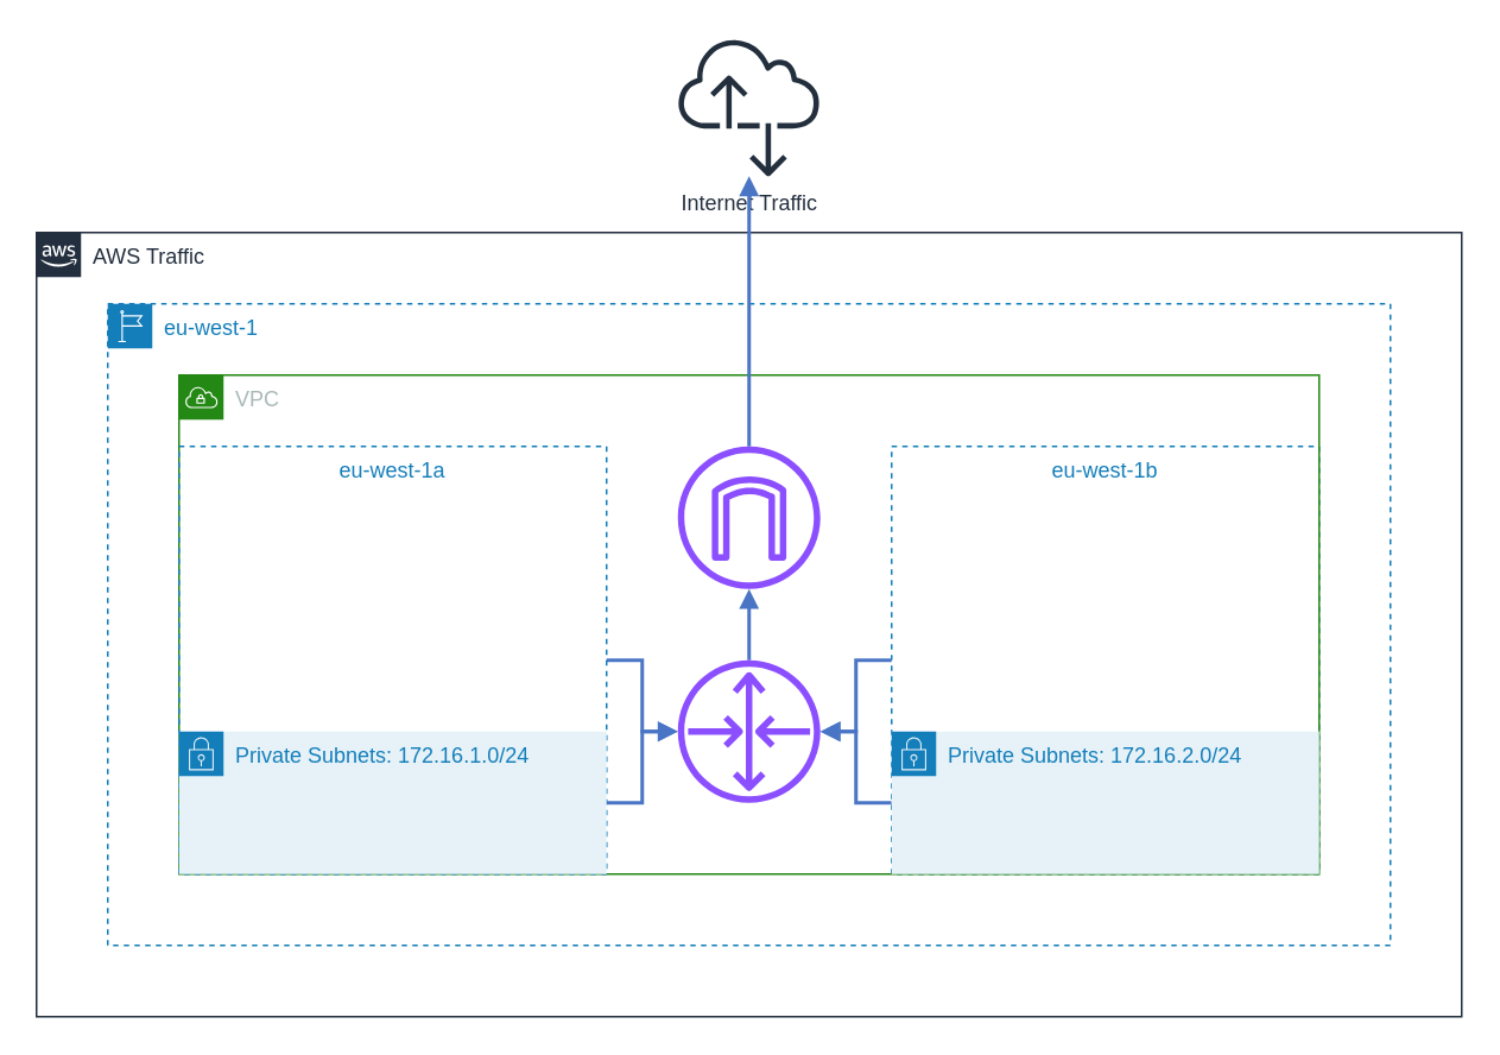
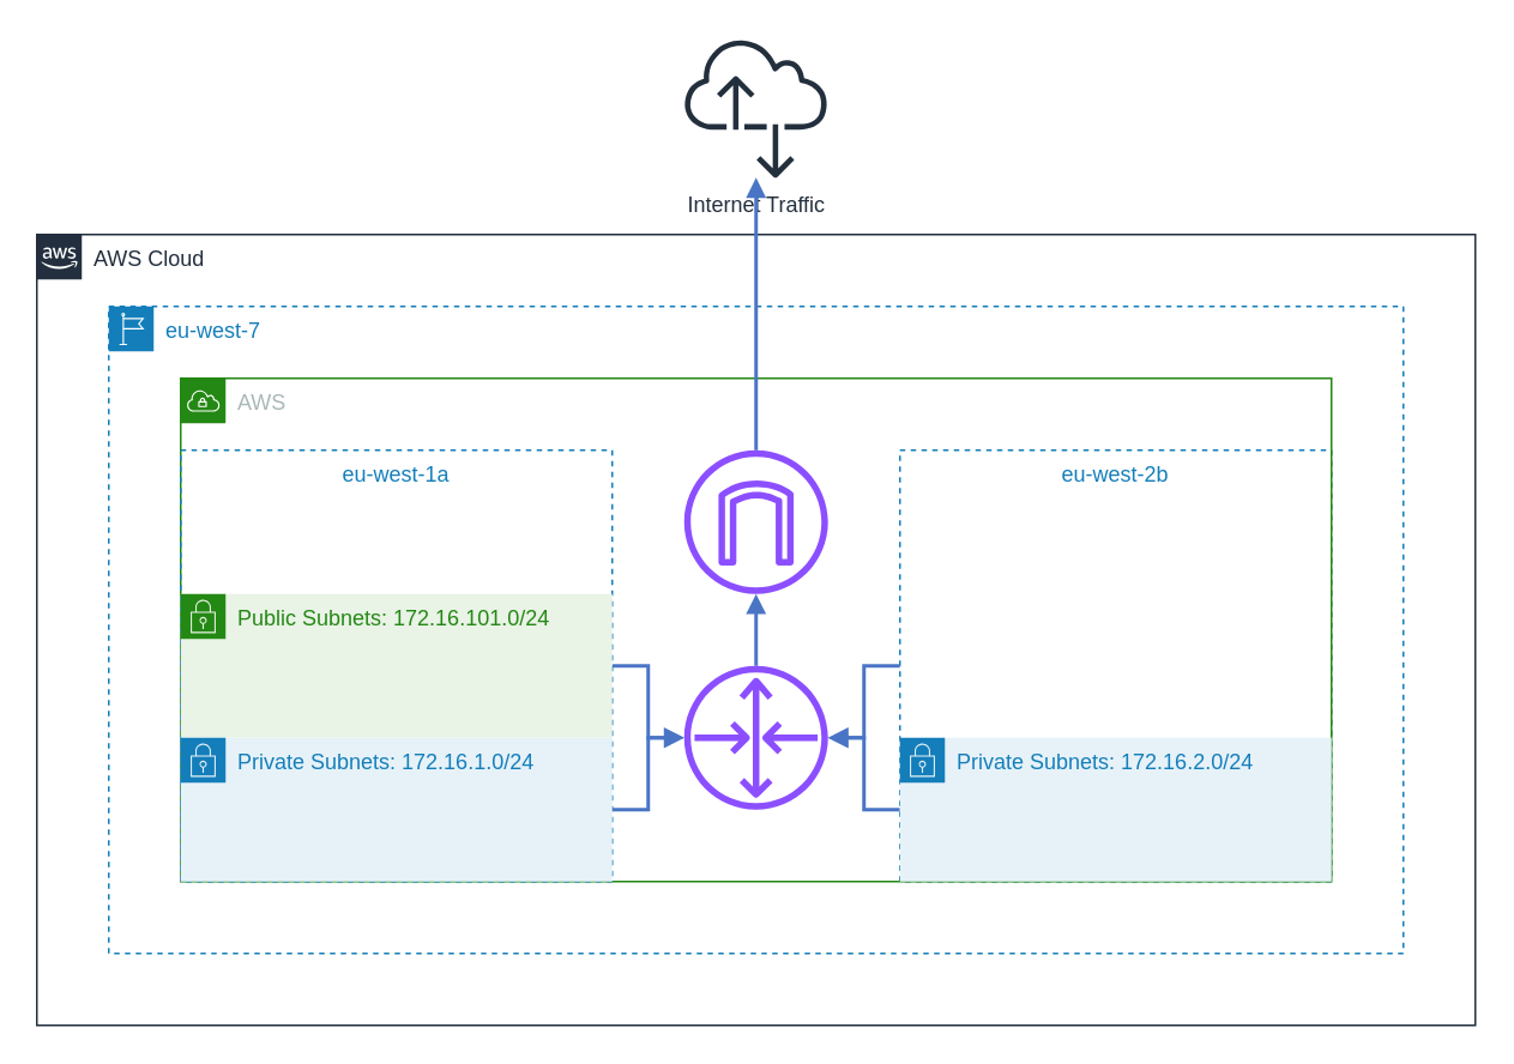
  <mxCell id="0" />
  <mxCell id="1" parent="0" />
- <mxCell id="2" value="eu-west-1b" style="fillColor=none;strokeColor=#147EBA;dashed=1;verticalAlign=top;fontStyle=0;fontColor=#147EBA;whiteSpace=wrap;html=1;" parent="1" vertex="1"><mxGeometry x="500" y="250" width="240" height="240" as="geometry" /></mxCell>
- <mxCell id="3" value="eu-west-1" style="points=[[0,0],[0.25,0],[0.5,0],[0.75,0],[1,0],[1,0.25],[1,0.5],[1,0.75],[1,1],[0.75,1],[0.5,1],[0.25,1],[0,1],[0,0.75],[0,0.5],[0,0.25]];outlineConnect=0;gradientColor=none;html=1;whiteSpace=wrap;fontSize=12;fontStyle=0;container=1;pointerEvents=0;collapsible=0;recursiveResize=0;shape=mxgraph.aws4.group;grIcon=mxgraph.aws4.group_region;strokeColor=#147EBA;fillColor=none;verticalAlign=top;align=left;spacingLeft=30;fontColor=#147EBA;dashed=1;" parent="1" vertex="1"><mxGeometry x="60" y="170" width="720" height="360" as="geometry" /></mxCell>
- <mxCell id="4" value="VPC" style="points=[[0,0],[0.25,0],[0.5,0],[0.75,0],[1,0],[1,0.25],[1,0.5],[1,0.75],[1,1],[0.75,1],[0.5,1],[0.25,1],[0,1],[0,0.75],[0,0.5],[0,0.25]];outlineConnect=0;gradientColor=none;html=1;whiteSpace=wrap;fontSize=12;fontStyle=0;container=1;pointerEvents=0;collapsible=0;recursiveResize=0;shape=mxgraph.aws4.group;grIcon=mxgraph.aws4.group_vpc;strokeColor=#248814;fillColor=none;verticalAlign=top;align=left;spacingLeft=30;fontColor=#AAB7B8;dashed=0;" parent="3" vertex="1"><mxGeometry x="40" y="40" width="640" height="280" as="geometry" /></mxCell>
+ <mxCell id="2" value="eu-west-2b" style="fillColor=none;strokeColor=#147EBA;dashed=1;verticalAlign=top;fontStyle=0;fontColor=#147EBA;whiteSpace=wrap;html=1;" parent="1" vertex="1"><mxGeometry x="500" y="250" width="240" height="240" as="geometry" /></mxCell>
+ <mxCell id="3" value="eu-west-7" style="points=[[0,0],[0.25,0],[0.5,0],[0.75,0],[1,0],[1,0.25],[1,0.5],[1,0.75],[1,1],[0.75,1],[0.5,1],[0.25,1],[0,1],[0,0.75],[0,0.5],[0,0.25]];outlineConnect=0;gradientColor=none;html=1;whiteSpace=wrap;fontSize=12;fontStyle=0;container=1;pointerEvents=0;collapsible=0;recursiveResize=0;shape=mxgraph.aws4.group;grIcon=mxgraph.aws4.group_region;strokeColor=#147EBA;fillColor=none;verticalAlign=top;align=left;spacingLeft=30;fontColor=#147EBA;dashed=1;" parent="1" vertex="1"><mxGeometry x="60" y="170" width="720" height="360" as="geometry" /></mxCell>
+ <mxCell id="4" value="AWS" style="points=[[0,0],[0.25,0],[0.5,0],[0.75,0],[1,0],[1,0.25],[1,0.5],[1,0.75],[1,1],[0.75,1],[0.5,1],[0.25,1],[0,1],[0,0.75],[0,0.5],[0,0.25]];outlineConnect=0;gradientColor=none;html=1;whiteSpace=wrap;fontSize=12;fontStyle=0;container=1;pointerEvents=0;collapsible=0;recursiveResize=0;shape=mxgraph.aws4.group;grIcon=mxgraph.aws4.group_vpc;strokeColor=#248814;fillColor=none;verticalAlign=top;align=left;spacingLeft=30;fontColor=#AAB7B8;dashed=0;" parent="3" vertex="1"><mxGeometry x="40" y="40" width="640" height="280" as="geometry" /></mxCell>
  <mxCell id="5" style="edgeStyle=orthogonalEdgeStyle;rounded=0;orthogonalLoop=1;jettySize=auto;html=1;strokeWidth=2;endArrow=block;endFill=1;strokeColor=#4A75C5;" parent="1" source="6" target="15" edge="1"><mxGeometry relative="1" as="geometry" /></mxCell>
  <mxCell id="6" value="eu-west-1a" style="fillColor=none;strokeColor=#147EBA;dashed=1;verticalAlign=top;fontStyle=0;fontColor=#147EBA;whiteSpace=wrap;html=1;" parent="1" vertex="1"><mxGeometry x="100" y="250" width="240" height="240" as="geometry" /></mxCell>
+ <mxCell id="7" value="Public Subnets: 172.16.101.0/24" style="points=[[0,0],[0.25,0],[0.5,0],[0.75,0],[1,0],[1,0.25],[1,0.5],[1,0.75],[1,1],[0.75,1],[0.5,1],[0.25,1],[0,1],[0,0.75],[0,0.5],[0,0.25]];outlineConnect=0;gradientColor=none;html=1;whiteSpace=wrap;fontSize=12;fontStyle=0;container=1;pointerEvents=0;collapsible=0;recursiveResize=0;shape=mxgraph.aws4.group;grIcon=mxgraph.aws4.group_security_group;grStroke=0;strokeColor=#248814;fillColor=#E9F3E6;verticalAlign=top;align=left;spacingLeft=30;fontColor=#248814;dashed=0;" parent="1" vertex="1"><mxGeometry x="100" y="330" width="240" height="80" as="geometry" /></mxCell>
  <mxCell id="8" style="edgeStyle=orthogonalEdgeStyle;rounded=0;orthogonalLoop=1;jettySize=auto;html=1;strokeWidth=2;endArrow=block;endFill=1;strokeColor=#4A75C5;" parent="1" source="9" target="15" edge="1"><mxGeometry relative="1" as="geometry" /></mxCell>
  <mxCell id="9" value="Private Subnets: 172.16.1.0/24" style="points=[[0,0],[0.25,0],[0.5,0],[0.75,0],[1,0],[1,0.25],[1,0.5],[1,0.75],[1,1],[0.75,1],[0.5,1],[0.25,1],[0,1],[0,0.75],[0,0.5],[0,0.25]];outlineConnect=0;gradientColor=none;html=1;whiteSpace=wrap;fontSize=12;fontStyle=0;container=1;pointerEvents=0;collapsible=0;recursiveResize=0;shape=mxgraph.aws4.group;grIcon=mxgraph.aws4.group_security_group;grStroke=0;strokeColor=#147EBA;fillColor=#E6F2F8;verticalAlign=top;align=left;spacingLeft=30;fontColor=#147EBA;dashed=0;" parent="1" vertex="1"><mxGeometry x="100" y="410" width="240" height="80" as="geometry" /></mxCell>
  <mxCell id="10" style="edgeStyle=orthogonalEdgeStyle;rounded=0;orthogonalLoop=1;jettySize=auto;html=1;strokeWidth=2;endArrow=block;endFill=1;strokeColor=#4A75C5;" parent="1" source="11" target="15" edge="1"><mxGeometry relative="1" as="geometry" /></mxCell>
  <mxCell id="11" value="Private Subnets: 172.16.2.0/24" style="points=[[0,0],[0.25,0],[0.5,0],[0.75,0],[1,0],[1,0.25],[1,0.5],[1,0.75],[1,1],[0.75,1],[0.5,1],[0.25,1],[0,1],[0,0.75],[0,0.5],[0,0.25]];outlineConnect=0;gradientColor=none;html=1;whiteSpace=wrap;fontSize=12;fontStyle=0;container=1;pointerEvents=0;collapsible=0;recursiveResize=0;shape=mxgraph.aws4.group;grIcon=mxgraph.aws4.group_security_group;grStroke=0;strokeColor=#147EBA;fillColor=#E6F2F8;verticalAlign=top;align=left;spacingLeft=30;fontColor=#147EBA;dashed=0;" parent="1" vertex="1"><mxGeometry x="500" y="410" width="240" height="80" as="geometry" /></mxCell>
  <mxCell id="12" style="edgeStyle=orthogonalEdgeStyle;rounded=0;orthogonalLoop=1;jettySize=auto;html=1;strokeWidth=2;endArrow=block;endFill=1;strokeColor=#4A75C5;" parent="1" source="2" target="15" edge="1"><mxGeometry relative="1" as="geometry" /></mxCell>
- <mxCell id="13" value="AWS Traffic" style="points=[[0,0],[0.25,0],[0.5,0],[0.75,0],[1,0],[1,0.25],[1,0.5],[1,0.75],[1,1],[0.75,1],[0.5,1],[0.25,1],[0,1],[0,0.75],[0,0.5],[0,0.25]];outlineConnect=0;gradientColor=none;html=1;whiteSpace=wrap;fontSize=12;fontStyle=0;container=1;pointerEvents=0;collapsible=0;recursiveResize=0;shape=mxgraph.aws4.group;grIcon=mxgraph.aws4.group_aws_cloud_alt;strokeColor=#232F3E;fillColor=none;verticalAlign=top;align=left;spacingLeft=30;fontColor=#232F3E;dashed=0;" parent="1" vertex="1"><mxGeometry x="20" y="130" width="800" height="440" as="geometry" /></mxCell>
+ <mxCell id="13" value="AWS Cloud" style="points=[[0,0],[0.25,0],[0.5,0],[0.75,0],[1,0],[1,0.25],[1,0.5],[1,0.75],[1,1],[0.75,1],[0.5,1],[0.25,1],[0,1],[0,0.75],[0,0.5],[0,0.25]];outlineConnect=0;gradientColor=none;html=1;whiteSpace=wrap;fontSize=12;fontStyle=0;container=1;pointerEvents=0;collapsible=0;recursiveResize=0;shape=mxgraph.aws4.group;grIcon=mxgraph.aws4.group_aws_cloud_alt;strokeColor=#232F3E;fillColor=none;verticalAlign=top;align=left;spacingLeft=30;fontColor=#232F3E;dashed=0;" parent="1" vertex="1"><mxGeometry x="20" y="130" width="800" height="440" as="geometry" /></mxCell>
  <mxCell id="14" style="edgeStyle=orthogonalEdgeStyle;rounded=0;orthogonalLoop=1;jettySize=auto;html=1;strokeWidth=2;strokeColor=#4A75C5;endArrow=block;endFill=1;" parent="13" source="15" target="16" edge="1"><mxGeometry relative="1" as="geometry" /></mxCell>
  <mxCell id="15" value="" style="sketch=0;outlineConnect=0;fontColor=#232F3E;gradientColor=none;fillColor=#8C4FFF;strokeColor=none;dashed=0;verticalLabelPosition=bottom;verticalAlign=top;align=center;html=1;fontSize=12;fontStyle=0;aspect=fixed;pointerEvents=1;shape=mxgraph.aws4.router;" parent="13" vertex="1"><mxGeometry x="360" y="240" width="80" height="80" as="geometry" /></mxCell>
  <mxCell id="16" value="" style="sketch=0;outlineConnect=0;fontColor=#232F3E;gradientColor=none;fillColor=#8C4FFF;strokeColor=none;dashed=0;verticalLabelPosition=bottom;verticalAlign=top;align=center;html=1;fontSize=12;fontStyle=0;aspect=fixed;pointerEvents=1;shape=mxgraph.aws4.internet_gateway;" parent="13" vertex="1"><mxGeometry x="360" y="120" width="80" height="80" as="geometry" /></mxCell>
  <mxCell id="17" value="Internet Traffic" style="sketch=0;outlineConnect=0;fontColor=#232F3E;gradientColor=none;fillColor=#232F3D;strokeColor=none;dashed=0;verticalLabelPosition=bottom;verticalAlign=top;align=center;html=1;fontSize=12;fontStyle=0;aspect=fixed;pointerEvents=1;shape=mxgraph.aws4.internet_alt2;" parent="1" vertex="1"><mxGeometry x="380" y="20" width="80" height="80" as="geometry" /></mxCell>
  <mxCell id="18" style="edgeStyle=orthogonalEdgeStyle;rounded=0;orthogonalLoop=1;jettySize=auto;html=1;strokeWidth=2;endArrow=block;endFill=1;strokeColor=#4A75C5;" parent="1" source="16" target="17" edge="1"><mxGeometry relative="1" as="geometry" /></mxCell>
